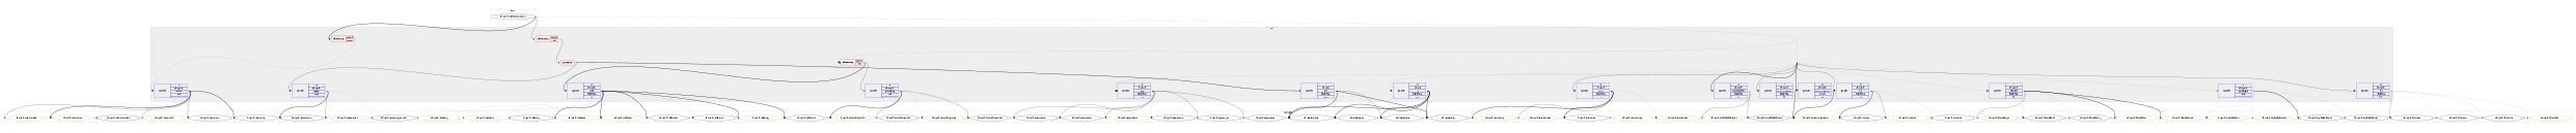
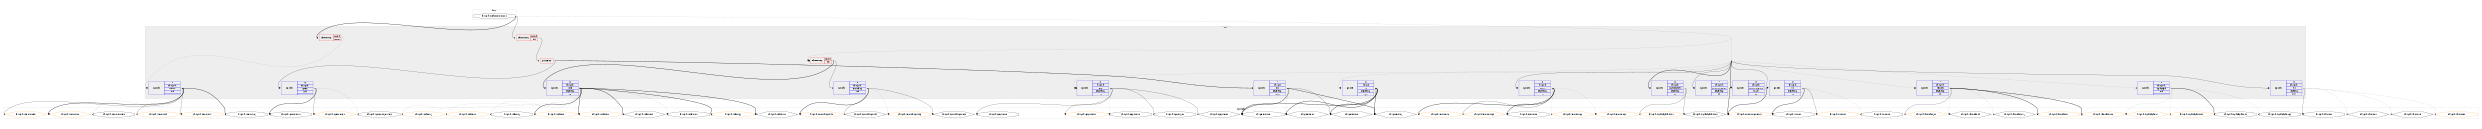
  digraph {
    compound=true
    concentrate=true
    fontname=Helvetica
    fontsize=10
    newrank=true
    rankdir=TB
    ranksep=1.5
    node [color=black fontname=Helvetica fontsize=10 shape=octagon]
    edge [arrowhead=tee headport=w style=bold tailport=e weight=100]
    n1 [label="dev-haskell/process-conduit-1.2.0.1" width=4]
    n2 [color=blue label=<<TABLE BORDER="0" CELLBORDER="1" CELLSPACING="0" CELLPADDING="4" WIDTH="220"><TR><TD ROWSPAN="6" CELLPADDING="30">pack_dep</TD></TR><TR><TD WIDTH="110">no</TD></TR><TR><TD>dev-haskell</TD></TR><TR><TD>haddock</TD></TR><TR><TD>none</TD></TR><TR><TD></TD></TR></TABLE>> shape=none]
    n3 [color=blue label=<<TABLE BORDER="0" CELLBORDER="1" CELLSPACING="0" CELLPADDING="4" WIDTH="220"><TR><TD ROWSPAN="6" CELLPADDING="30">pack_dep</TD></TR><TR><TD WIDTH="110">no</TD></TR><TR><TD>dev-lang</TD></TR><TR><TD>ghc</TD></TR><TR><TD>greaterequal</TD></TR><TR><TD>7.10.2</TD></TR></TABLE>> shape=none]
    n4 [color=red label=<<TABLE BORDER="0" CELLBORDER="1" CELLSPACING="0" CELLPADDING="4"><TR><TD CELLPADDING="10">any_of_group</TD></TR></TABLE>> shape=none]
    n5 [color=red label=<<TABLE BORDER="0" CELLBORDER="1" CELLSPACING="0" CELLPADDING="4"><TR><TD ROWSPAN="3" CELLPADDING="10">use_conditional</TD></TR><TR><TD>positive</TD></TR><TR><TD>doc</TD></TR></TABLE>> shape=none]
    n6 [color=blue label=<<TABLE BORDER="0" CELLBORDER="1" CELLSPACING="0" CELLPADDING="4" WIDTH="220"><TR><TD ROWSPAN="6" CELLPADDING="30">pack_dep</TD></TR><TR><TD WIDTH="110">no</TD></TR><TR><TD>dev-haskell</TD></TR><TR><TD>hscolour</TD></TR><TR><TD>none</TD></TR><TR><TD></TD></TR></TABLE>> shape=none]
    n7 [color=red label=<<TABLE BORDER="0" CELLBORDER="1" CELLSPACING="0" CELLPADDING="4"><TR><TD ROWSPAN="3" CELLPADDING="10">use_conditional</TD></TR><TR><TD>positive</TD></TR><TR><TD>hscolour</TD></TR></TABLE>> shape=none]
    n8 [color=blue label=<<TABLE BORDER="0" CELLBORDER="1" CELLSPACING="0" CELLPADDING="4" WIDTH="220"><TR><TD ROWSPAN="6" CELLPADDING="30">pack_dep</TD></TR><TR><TD WIDTH="110">no</TD></TR><TR><TD>dev-haskell</TD></TR><TR><TD>conduit-extra</TD></TR><TR><TD>none</TD></TR><TR><TD></TD></TR></TABLE>> shape=none]
    n9 [color=blue label=<<TABLE BORDER="0" CELLBORDER="1" CELLSPACING="0" CELLPADDING="4" WIDTH="220"><TR><TD ROWSPAN="6" CELLPADDING="30">pack_dep</TD></TR><TR><TD WIDTH="110">no</TD></TR><TR><TD>dev-haskell</TD></TR><TR><TD>hspec</TD></TR><TR><TD>greaterequal</TD></TR><TR><TD>1.3</TD></TR></TABLE>> shape=none]
    n10 [color=red label=<<TABLE BORDER="0" CELLBORDER="1" CELLSPACING="0" CELLPADDING="4"><TR><TD ROWSPAN="3" CELLPADDING="10">use_conditional</TD></TR><TR><TD>positive</TD></TR><TR><TD>test</TD></TR></TABLE>> shape=none]
    n11 [color=blue label=<<TABLE BORDER="0" CELLBORDER="1" CELLSPACING="0" CELLPADDING="4" WIDTH="220"><TR><TD ROWSPAN="6" CELLPADDING="30">pack_dep</TD></TR><TR><TD WIDTH="110">no</TD></TR><TR><TD>dev-haskell</TD></TR><TR><TD>cabal</TD></TR><TR><TD>greaterequal</TD></TR><TR><TD>1.8</TD></TR></TABLE>> shape=none]
    n12 [color=blue label=<<TABLE BORDER="0" CELLBORDER="1" CELLSPACING="0" CELLPADDING="4" WIDTH="220"><TR><TD ROWSPAN="6" CELLPADDING="30">pack_dep</TD></TR><TR><TD WIDTH="110">no</TD></TR><TR><TD>dev-haskell</TD></TR><TR><TD>conduit</TD></TR><TR><TD>greaterequal</TD></TR><TR><TD>1.1</TD></TR></TABLE>> shape=none]
    n13 [color=blue label=<<TABLE BORDER="0" CELLBORDER="1" CELLSPACING="0" CELLPADDING="4" WIDTH="220"><TR><TD ROWSPAN="6" CELLPADDING="30">pack_dep</TD></TR><TR><TD WIDTH="110">no</TD></TR><TR><TD>dev-haskell</TD></TR><TR><TD>shakespeare-text</TD></TR><TR><TD>greaterequal</TD></TR><TR><TD>1.0</TD></TR></TABLE>> shape=none]
    n14 [color=blue label=<<TABLE BORDER="0" CELLBORDER="1" CELLSPACING="0" CELLPADDING="4" WIDTH="220"><TR><TD ROWSPAN="6" CELLPADDING="30">pack_dep</TD></TR><TR><TD WIDTH="110">no</TD></TR><TR><TD>dev-haskell</TD></TR><TR><TD>control-monad-loop</TD></TR><TR><TD>greaterequal</TD></TR><TR><TD>0.1</TD></TR></TABLE>> shape=none]
    n15 [color=blue label=<<TABLE BORDER="0" CELLBORDER="1" CELLSPACING="0" CELLPADDING="4" WIDTH="220"><TR><TD ROWSPAN="6" CELLPADDING="30">pack_dep</TD></TR><TR><TD WIDTH="110">no</TD></TR><TR><TD>dev-haskell</TD></TR><TR><TD>control-monad-loop</TD></TR><TR><TD>smaller</TD></TR><TR><TD>0.2</TD></TR></TABLE>> shape=none]
    n16 [color=blue label=<<TABLE BORDER="0" CELLBORDER="1" CELLSPACING="0" CELLPADDING="4" WIDTH="220"><TR><TD ROWSPAN="6" CELLPADDING="30">pack_dep</TD></TR><TR><TD WIDTH="110">no</TD></TR><TR><TD>dev-haskell</TD></TR><TR><TD>mtl</TD></TR><TR><TD>greaterequal</TD></TR><TR><TD>2.0</TD></TR></TABLE>> shape=none]
    n17 [color=blue label=<<TABLE BORDER="0" CELLBORDER="1" CELLSPACING="0" CELLPADDING="4" WIDTH="220"><TR><TD ROWSPAN="6" CELLPADDING="30">pack_dep</TD></TR><TR><TD WIDTH="110">no</TD></TR><TR><TD>dev-haskell</TD></TR><TR><TD>resourcet</TD></TR><TR><TD>greaterequal</TD></TR><TR><TD>1.1</TD></TR></TABLE>> shape=none]
    n18 [color=blue label=<<TABLE BORDER="0" CELLBORDER="1" CELLSPACING="0" CELLPADDING="4" WIDTH="220"><TR><TD ROWSPAN="6" CELLPADDING="30">pack_dep</TD></TR><TR><TD WIDTH="110">no</TD></TR><TR><TD>dev-haskell</TD></TR><TR><TD>shakespeare</TD></TR><TR><TD>none</TD></TR><TR><TD></TD></TR></TABLE>> shape=none]
    n19 [color=blue label=<<TABLE BORDER="0" CELLBORDER="1" CELLSPACING="0" CELLPADDING="4" WIDTH="220"><TR><TD ROWSPAN="6" CELLPADDING="30">pack_dep</TD></TR><TR><TD WIDTH="110">no</TD></TR><TR><TD>dev-haskell</TD></TR><TR><TD>text</TD></TR><TR><TD>greaterequal</TD></TR><TR><TD>0.11</TD></TR></TABLE>> shape=none]
    n20 [color=blue label=<<TABLE BORDER="0" CELLBORDER="1" CELLSPACING="0" CELLPADDING="4" WIDTH="220"><TR><TD ROWSPAN="6" CELLPADDING="30">pack_dep</TD></TR><TR><TD WIDTH="110">no</TD></TR><TR><TD>dev-lang</TD></TR><TR><TD>ghc</TD></TR><TR><TD>greaterequal</TD></TR><TR><TD>7.4.1</TD></TR></TABLE>> shape=none]
    n21 [label="dev-haskell/haddock-2.14.3.0.7.8.3" width=4]
    n22 [color=darkorange label="dev-haskell/haddock-2.16.1" shape=hexagon width=4]
    n23 [label="dev-haskell/haddock-2.17.2" width=4]
    n24 [label="dev-lang/ghc-7.10.3" width=4]
    n25 [label="dev-lang/ghc-7.8.4" shape=hexagon width=4]
    n26 [label="dev-lang/ghc-8.0.2" shape=hexagon width=4]
    n27 [label="dev-lang/ghc-8.2.1" shape=hexagon width=4]
-   n28 [label="dev-haskell/hscolour-1.17" width=4]
+   n28 [color=darkorange label="dev-haskell/hscolour-1.17" width=4]
    n29 [color=darkorange label="dev-haskell/hscolour-1.19" width=4]
    n30 [label="dev-haskell/hscolour-1.20.3-r1" width=4]
    n31 [color=darkorange label="dev-haskell/hscolour-1.22" shape=hexagon width=4]
    n32 [color=darkorange label="dev-haskell/hscolour-1.23-r1" shape=hexagon width=4]
    n33 [label="dev-haskell/hscolour-1.24" width=4]
    n34 [label="dev-haskell/conduit-extra-1.1.13.1" shape=hexagon width=4]
    n35 [color=darkorange label="dev-haskell/conduit-extra-1.1.15" width=4]
    n36 [label="dev-haskell/conduit-extra-1.1.9.1" shape=hexagon width=4]
    n37 [color=darkorange label="dev-haskell/conduit-extra-1.1.9.2" width=4]
    n38 [label="dev-haskell/hspec-1.10.0" shape=hexagon width=4]
    n39 [color=darkorange label="dev-haskell/hspec-1.5.4" width=4]
    n40 [label="dev-haskell/hspec-1.7.2.1" width=4]
    n41 [label="dev-haskell/hspec-1.8.1.1" shape=hexagon width=4]
    n42 [color=darkorange label="dev-haskell/hspec-1.8.3" width=4]
    n43 [color=darkorange label="dev-haskell/hspec-2.1.2" width=4]
    n44 [label="dev-haskell/hspec-2.1.4" width=4]
    n45 [color=darkorange label="dev-haskell/hspec-2.2.1" width=4]
    n46 [color=darkorange label="dev-haskell/hspec-2.2.4" width=4]
    n47 [label="dev-haskell/cabal-1.18.1.2" width=4]
    n48 [color=darkorange label="dev-haskell/cabal-1.18.1.3" width=4]
-   n49 [label="dev-haskell/cabal-1.18.1.5" shape=hexagon width=4]
    n50 [label="dev-haskell/cabal-1.20.0.2" width=4]
    n51 [label="dev-haskell/cabal-1.22.8.0" shape=hexagon width=4]
    n52 [label="dev-haskell/cabal-1.24.2.0" width=4]
    n53 [color=darkorange label="dev-haskell/conduit-1.0.15.1" shape=hexagon width=4]
    n54 [color=darkorange label="dev-haskell/conduit-1.1.6" width=4]
    n55 [color=darkorange label="dev-haskell/conduit-1.2.6.1" width=4]
    n56 [color=darkorange label="dev-haskell/conduit-1.2.6.6" shape=hexagon width=4]
    n57 [label="dev-haskell/conduit-1.2.8" width=4]
    n58 [color=darkorange label="dev-haskell/control-monad-loop-0.7" width=4]
    n59 [color=darkorange label="dev-haskell/mtl-2.1.3.1" width=4]
    n60 [label="dev-haskell/mtl-2.2.1" width=4]
    n61 [label="dev-haskell/mtl-2.2.1-r1" width=4]
    n62 [color=darkorange label="dev-haskell/resourcet-0.4.10" shape=hexagon width=4]
    n63 [color=darkorange label="dev-haskell/resourcet-1.1.2.2" width=4]
    n64 [color=darkorange label="dev-haskell/resourcet-1.1.7" width=4]
    n65 [label="dev-haskell/resourcet-1.1.7.4" shape=hexagon width=4]
    n66 [label="dev-haskell/resourcet-1.1.9" shape=hexagon width=4]
    n67 [label="dev-haskell/shakespeare-1.0.5.1" width=4]
    n68 [label="dev-haskell/shakespeare-1.2.1.1" width=4]
    n69 [color=darkorange label="dev-haskell/shakespeare-2.0.12.1" width=4]
    n70 [color=darkorange label="dev-haskell/shakespeare-2.0.7" shape=hexagon width=4]
    n71 [label="dev-haskell/shakespeare-text-1.0.2" shape=hexagon width=4]
    n72 [color=darkorange label="dev-haskell/shakespeare-text-1.1.0" width=4]
    n73 [color=darkorange label="dev-haskell/text-0.11.3.1" width=4]
    n74 [label="dev-haskell/text-1.1.1.3" shape=hexagon width=4]
    n75 [label="dev-haskell/text-1.2.2.0" shape=hexagon width=4]
    n76 [label="dev-haskell/text-1.2.2.1" width=4]
    subgraph cluster_1 {
      color=gray
      label=<<i>ebuild</i>>
      rank=same
      n1
    }
    subgraph cluster_2 {
      color=gray
      label=<<i>dependencies</i>>
      subgraph cluster_3 {
        color=gray
        fillcolor="#eeeeee"
        label=<<i>compile</i>>
        style=filled
        subgraph sub_4 {
          color=gray
          fillcolor="#eeeeee"
          label=<<i>compile</i>>
          style=filled
          n5
          subgraph sub_5 {
            color=gray
            fillcolor="#eeeeee"
            label=<<i>compile</i>>
            style=filled
            n4
            subgraph sub_6 {
              color=gray
              fillcolor="#eeeeee"
              label=<<i>compile</i>>
              style=filled
              n2
            }
            subgraph sub_7 {
              color=gray
              fillcolor="#eeeeee"
              label=<<i>compile</i>>
              style=filled
              n3
            }
          }
        }
        subgraph sub_8 {
          color=gray
          fillcolor="#eeeeee"
          label=<<i>compile</i>>
          style=filled
          n7
          subgraph sub_9 {
            color=gray
            fillcolor="#eeeeee"
            label=<<i>compile</i>>
            style=filled
            n6
          }
        }
        subgraph sub_10 {
          color=gray
          fillcolor="#eeeeee"
          label=<<i>compile</i>>
          style=filled
          n10
          subgraph sub_11 {
            color=gray
            fillcolor="#eeeeee"
            label=<<i>compile</i>>
            style=filled
            n8
          }
          subgraph sub_12 {
            color=gray
            fillcolor="#eeeeee"
            label=<<i>compile</i>>
            style=filled
            n9
          }
        }
        subgraph sub_13 {
          color=gray
          fillcolor="#eeeeee"
          label=<<i>compile</i>>
          style=filled
          n11
        }
      }
      subgraph cluster_14 {
        color=gray
        fillcolor="#eeeeee"
        label=<<i>compile and run</i>>
        style=filled
        subgraph sub_15 {
          color=gray
          fillcolor="#eeeeee"
          label=<<i>compile and run</i>>
          style=filled
          n12
        }
        subgraph sub_16 {
          color=gray
          fillcolor="#eeeeee"
          label=<<i>compile and run</i>>
          style=filled
          n13
        }
        subgraph sub_17 {
          color=gray
          fillcolor="#eeeeee"
          label=<<i>compile and run</i>>
          style=filled
          n14
        }
        subgraph sub_18 {
          color=gray
          fillcolor="#eeeeee"
          label=<<i>compile and run</i>>
          style=filled
          n15
        }
        subgraph sub_19 {
          color=gray
          fillcolor="#eeeeee"
          label=<<i>compile and run</i>>
          style=filled
          n16
        }
        subgraph sub_20 {
          color=gray
          fillcolor="#eeeeee"
          label=<<i>compile and run</i>>
          style=filled
          n17
        }
        subgraph sub_21 {
          color=gray
          fillcolor="#eeeeee"
          label=<<i>compile and run</i>>
          style=filled
          n18
        }
        subgraph sub_22 {
          color=gray
          fillcolor="#eeeeee"
          label=<<i>compile and run</i>>
          style=filled
          n19
        }
        subgraph sub_23 {
          color=gray
          fillcolor="#eeeeee"
          label=<<i>compile and run</i>>
          style=filled
          n20
        }
      }
      subgraph cluster_24 {
        color=gray
        fillcolor="#eeeeee"
        label=<<i>run</i>>
        style=filled
      }
    }
    subgraph cluster_25 {
      color=gray
      label=<<i>candidates</i>>
      rank=same
      subgraph sub_26 {
        color=black
        label=<<i>candidates</i>>
        nodesep=1
        rank=same
        n21
        n22
        n23
      }
      subgraph sub_27 {
        color=black
        label=<<i>candidates</i>>
        nodesep=1
        rank=same
        n24
        n25
        n26
        n27
      }
      subgraph sub_28 {
        color=black
        label=<<i>candidates</i>>
        nodesep=1
        rank=same
        n28
        n29
        n30
        n31
        n32
        n33
      }
      subgraph sub_29 {
        color=black
        label=<<i>candidates</i>>
        nodesep=1
        rank=same
        n34
        n35
        n36
        n37
      }
      subgraph sub_30 {
        color=black
        label=<<i>candidates</i>>
        nodesep=1
        rank=same
        n38
        n39
        n40
        n41
        n42
        n43
        n44
        n45
        n46
      }
      subgraph sub_31 {
        color=black
        label=<<i>candidates</i>>
        nodesep=1
        rank=same
        n47
        n48
-       n49
        n50
        n51
        n52
      }
      subgraph sub_32 {
        color=black
        label=<<i>candidates</i>>
        nodesep=1
        rank=same
        n53
        n54
        n55
        n56
        n57
      }
      subgraph sub_33 {
        color=black
        label=<<i>candidates</i>>
        nodesep=1
        rank=same
        n58
      }
      subgraph sub_34 {
        color=black
        label=<<i>candidates</i>>
        nodesep=1
        rank=same
        n58
      }
      subgraph sub_35 {
        color=black
        label=<<i>candidates</i>>
        nodesep=1
        rank=same
        n59
        n60
        n61
      }
      subgraph sub_36 {
        color=black
        label=<<i>candidates</i>>
        nodesep=1
        rank=same
        n62
        n63
        n64
        n65
        n66
      }
      subgraph sub_37 {
        color=black
        label=<<i>candidates</i>>
        nodesep=1
        rank=same
        n67
        n68
        n69
        n70
      }
      subgraph sub_38 {
        color=black
        label=<<i>candidates</i>>
        nodesep=1
        rank=same
        n71
        n72
      }
      subgraph sub_39 {
        color=black
        label=<<i>candidates</i>>
        nodesep=1
        rank=same
        n73
        n74
        n75
        n76
      }
      subgraph sub_40 {
        color=black
        label=<<i>candidates</i>>
        nodesep=1
        rank=same
        n24
        n25
        n26
        n27
      }
    }
    n1 -> n5 [style=solid weight=20]
    n1 -> n7 [weight=20]
    n1 -> n10 [arrowhead=box style=dotted weight=20]
    n1 -> n11 [arrowhead=box style=dotted weight=20]
    n1 -> n12 [arrowhead=box style=solid weight=20]
    n1 -> n13 [weight=20]
    n1 -> n14 [arrowhead=box style=solid weight=20]
    n1 -> n15 [arrowhead=box weight=20]
    n1 -> n16 [arrowhead=box style=solid weight=20]
    n1 -> n17 [arrowhead=box style=dotted weight=20]
    n1 -> n18 [style=dotted weight=20]
    n1 -> n19 [arrowhead=box style=solid weight=20]
    n1 -> n20 [arrowhead=box style=dotted weight=20]
    n2 -> n21 [style=dotted]
    n2 -> n22 [arrowhead=box style=solid]
    n2 -> n23 [arrowhead=box]
    n3 -> n24 [arrowhead=box]
    n3 -> n25
    n3 -> n26 [style=solid]
    n3 -> n27 [arrowhead=box style=dotted]
    n4 -> n2 [arrowhead=box style=solid weight=20]
    n4 -> n3 [weight=20]
    n5 -> n4 [style=solid weight=20]
    n6 -> n28 [arrowhead=box style=solid]
    n6 -> n29 [style=solid]
    n6 -> n30 [style=dotted]
    n6 -> n31 [arrowhead=box]
    n6 -> n32 [style=solid]
    n6 -> n33
    n7 -> n6 [arrowhead=box style=dotted weight=20]
    n8 -> n34 [arrowhead=box style=solid]
    n8 -> n35 [arrowhead=box style=dotted]
    n8 -> n36 [style=solid]
    n8 -> n37 [arrowhead=box]
    n9 -> n38 [arrowhead=box]
    n9 -> n39
    n9 -> n40 [arrowhead=box style=dotted]
    n9 -> n41
    n9 -> n42 [arrowhead=box]
    n9 -> n43
    n9 -> n44 [style=dotted]
    n9 -> n45 [style=dotted]
    n9 -> n46 [style=dotted]
    n10 -> n8 [style=solid weight=20]
    n10 -> n9 [weight=20]
    n11 -> n47 [arrowhead=box style=dotted]
    n11 -> n48 [arrowhead=box style=solid]
-   n11 -> n49 [arrowhead=box style=solid]
    n11 -> n50 [arrowhead=box style=solid]
    n11 -> n51 [style=solid]
    n11 -> n52 [style=solid]
    n12 -> n53 [style=solid]
    n12 -> n54
    n12 -> n55 [arrowhead=box style=dotted]
    n12 -> n56 [style=dotted]
    n12 -> n57 [arrowhead=box]
    n13 -> n71 [arrowhead=box style=solid]
    n13 -> n72 [style=solid]
    n14 -> n58 [arrowhead=box]
    n15 -> n58
    n16 -> n59 [arrowhead=box style=solid]
    n16 -> n60 [arrowhead=box]
    n16 -> n61 [style=dotted]
    n17 -> n62 [style=solid]
    n17 -> n63
    n17 -> n64
    n17 -> n65 [style=dotted]
    n17 -> n66 [arrowhead=box style=dotted]
    n18 -> n67 [style=dotted]
    n18 -> n68
    n18 -> n69 [style=dotted]
    n18 -> n70 [arrowhead=box style=dotted]
    n19 -> n73 [style=dotted]
    n19 -> n74 [style=dotted]
    n19 -> n75 [style=dotted]
    n19 -> n76 [arrowhead=box style=solid]
    n20 -> n24 [arrowhead=box]
    n20 -> n25 [arrowhead=box]
    n20 -> n26 [arrowhead=box]
    n20 -> n27
  }
